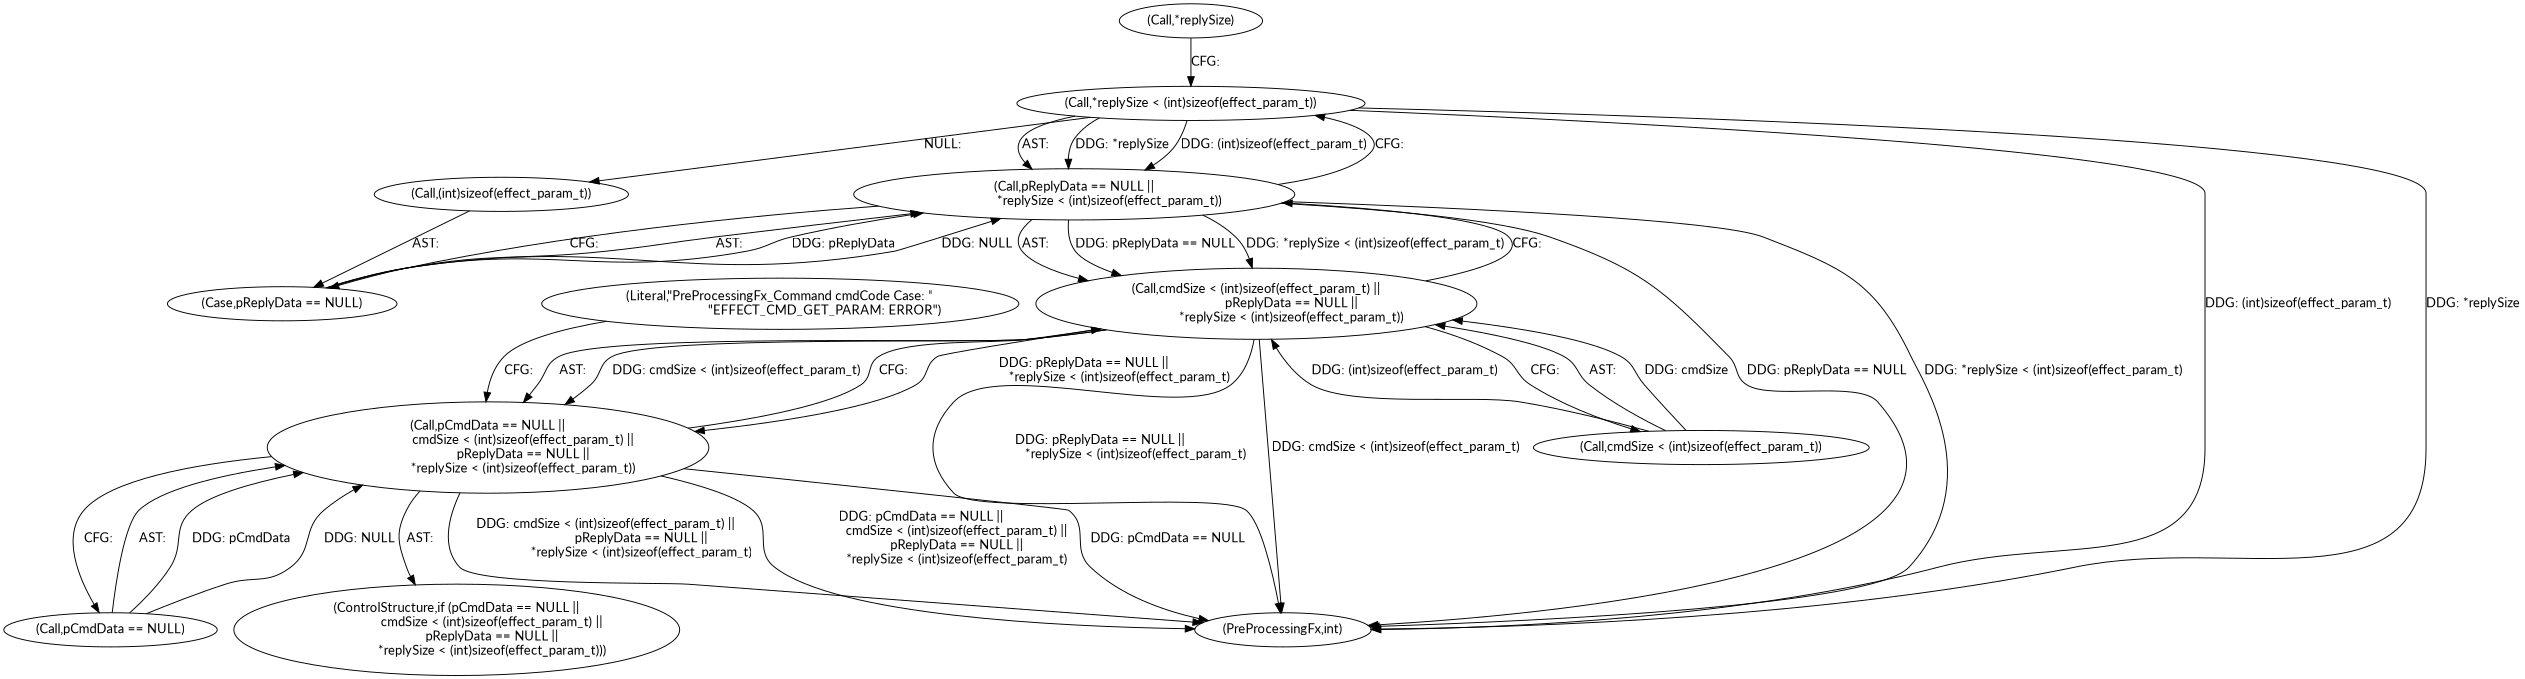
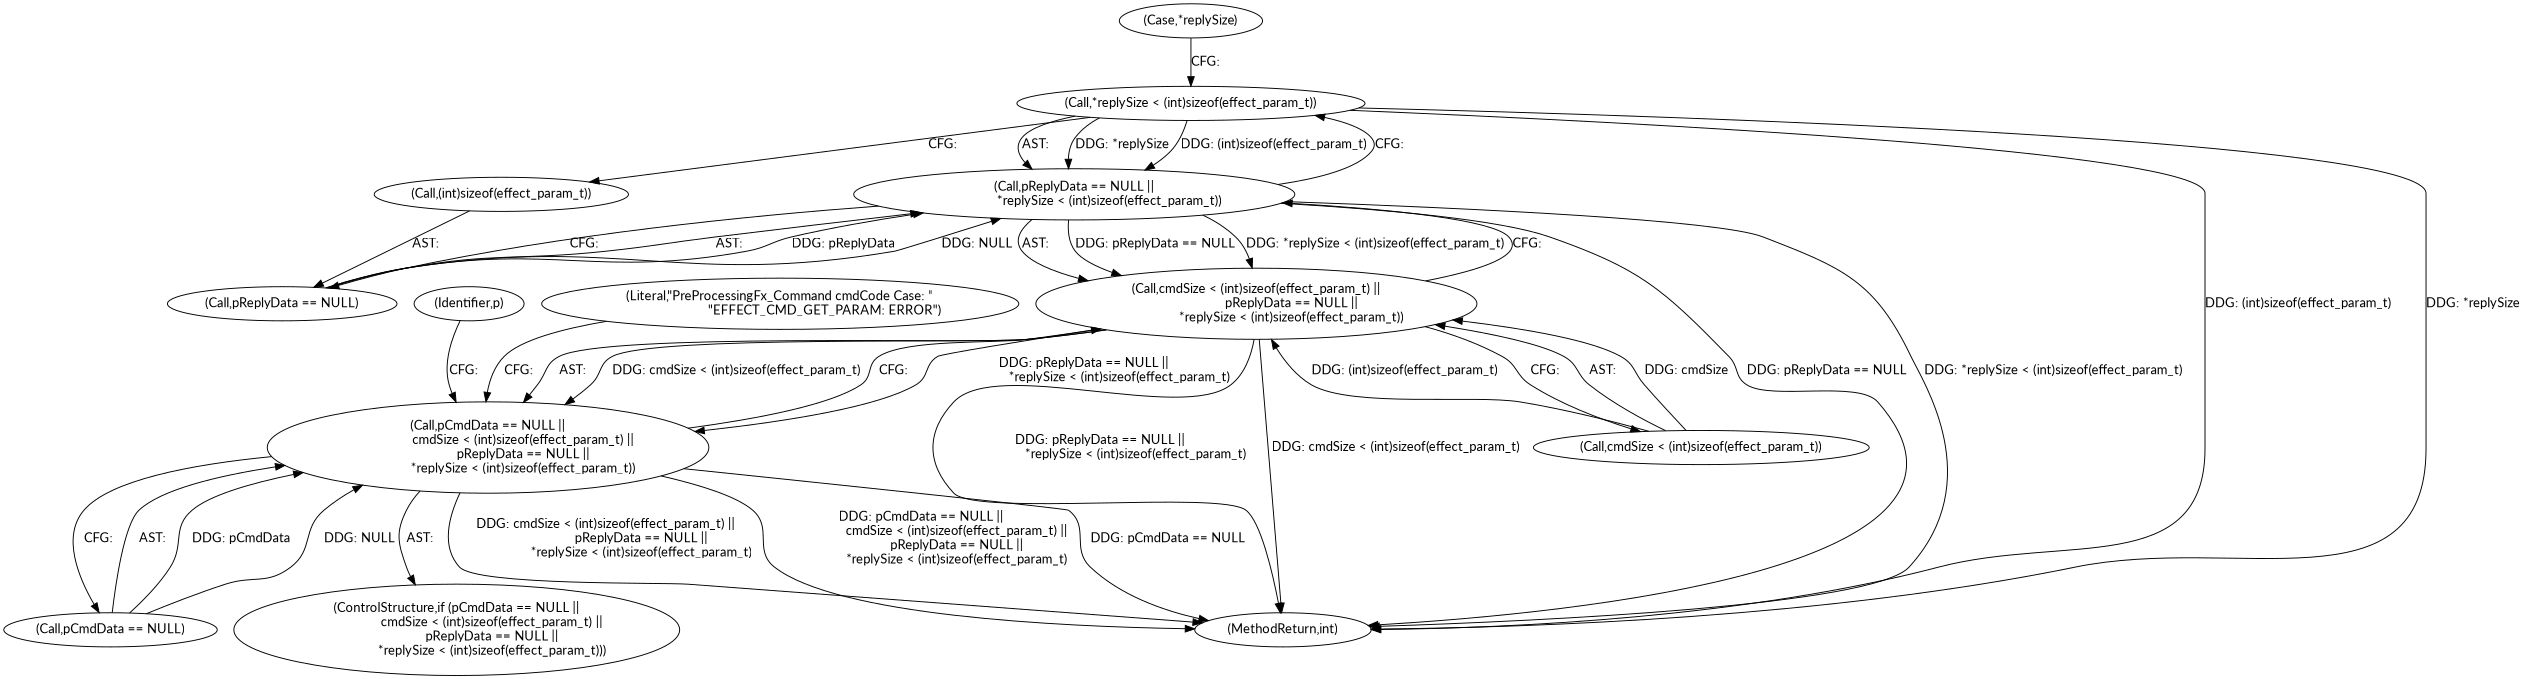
  digraph {
    fontname=Lato
    node [fontname=Lato]
    edge [fontname=Lato]
    n1 [label="(Call,*replySize < (int)sizeof(effect_param_t))"]
    n2 [label="(Call,pReplyData == NULL ||\n                    *replySize < (int)sizeof(effect_param_t))"]
    n3 [label="(Call,(int)sizeof(effect_param_t))"]
-   n4 [label="(PreProcessingFx,int)"]
+   n4 [label="(MethodReturn,int)"]
    n5 [label="(Call,cmdSize < (int)sizeof(effect_param_t) ||\n                    pReplyData == NULL ||\n                    *replySize < (int)sizeof(effect_param_t))"]
-   n6 [label="(Case,pReplyData == NULL)"]
+   n6 [label="(Call,pReplyData == NULL)"]
    n7 [label="(Call,pCmdData == NULL ||\n                    cmdSize < (int)sizeof(effect_param_t) ||\n                    pReplyData == NULL ||\n                    *replySize < (int)sizeof(effect_param_t))"]
    n8 [label="(Call,cmdSize < (int)sizeof(effect_param_t))"]
    n9 [label="(Call,pCmdData == NULL)"]
    n10 [label="(ControlStructure,if (pCmdData == NULL ||\n                    cmdSize < (int)sizeof(effect_param_t) ||\n                    pReplyData == NULL ||\n                    *replySize < (int)sizeof(effect_param_t)))"]
-   n11 [label="(Call,*replySize)"]
+   n11 [label="(Case,*replySize)"]
    n12 [label="(Literal,\"PreProcessingFx_Command cmdCode Case: \"\n                         \"EFFECT_CMD_GET_PARAM: ERROR\")"]
+   n13 [label="(Identifier,p)"]
    n1 -> n2 [label="AST: "]
    n1 -> n2 [label="DDG: *replySize"]
    n1 -> n2 [label="DDG: (int)sizeof(effect_param_t)"]
-   n1 -> n3 [label="NULL: "]
+   n1 -> n3 [label="CFG: "]
    n1 -> n4 [label="DDG: (int)sizeof(effect_param_t)"]
    n1 -> n4 [label="DDG: *replySize"]
    n2 -> n1 [label="CFG: "]
    n2 -> n4 [label="DDG: *replySize < (int)sizeof(effect_param_t)"]
    n2 -> n4 [label="DDG: pReplyData == NULL"]
    n2 -> n5 [label="AST: "]
    n2 -> n5 [label="DDG: pReplyData == NULL"]
    n2 -> n5 [label="DDG: *replySize < (int)sizeof(effect_param_t)"]
    n2 -> n6 [label="CFG: "]
    n3 -> n6 [label="AST: "]
    n5 -> n2 [label="CFG: "]
    n5 -> n4 [label="DDG: pReplyData == NULL ||\n                    *replySize < (int)sizeof(effect_param_t)"]
    n5 -> n4 [label="DDG: cmdSize < (int)sizeof(effect_param_t)"]
    n5 -> n7 [label="AST: "]
    n5 -> n7 [label="DDG: cmdSize < (int)sizeof(effect_param_t)"]
    n5 -> n7 [label="DDG: pReplyData == NULL ||\n                    *replySize < (int)sizeof(effect_param_t)"]
    n5 -> n8 [label="CFG: "]
    n6 -> n2 [label="AST: "]
    n6 -> n2 [label="DDG: pReplyData"]
    n6 -> n2 [label="DDG: NULL"]
    n7 -> n4 [label="DDG: cmdSize < (int)sizeof(effect_param_t) ||\n                    pReplyData == NULL ||\n                    *replySize < (int)sizeof(effect_param_t)"]
    n7 -> n4 [label="DDG: pCmdData == NULL ||\n                    cmdSize < (int)sizeof(effect_param_t) ||\n                    pReplyData == NULL ||\n                    *replySize < (int)sizeof(effect_param_t)"]
    n7 -> n4 [label="DDG: pCmdData == NULL"]
    n7 -> n5 [label="CFG: "]
    n7 -> n9 [label="CFG: "]
    n7 -> n10 [label="AST: "]
    n8 -> n5 [label="AST: "]
    n8 -> n5 [label="DDG: cmdSize"]
    n8 -> n5 [label="DDG: (int)sizeof(effect_param_t)"]
    n9 -> n7 [label="AST: "]
    n9 -> n7 [label="DDG: pCmdData"]
    n9 -> n7 [label="DDG: NULL"]
    n11 -> n1 [label="CFG: "]
    n12 -> n7 [label="CFG: "]
+   n13 -> n7 [label="CFG: "]
  }
